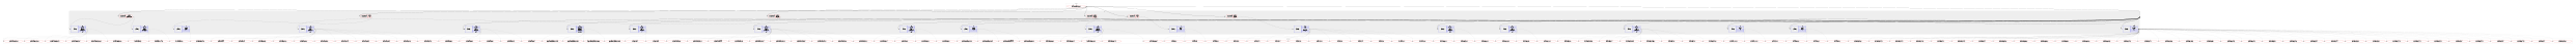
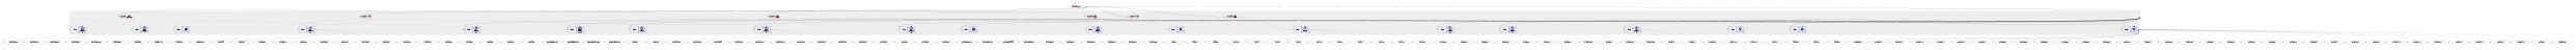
  digraph {
    compound=true
    concentrate=true
    fontname="DejaVu Serif"
    fontsize=10
    newrank=true
    rankdir=TB
    ranksep=1.5
    node [color=red fontname="DejaVu Serif" fontsize=10]
    edge [arrowhead=vee fontname="DejaVu Serif" headport=w style=dotted tailport=e weight=100]
    n1 [label="dev-lang/gnat-gpl-2018-r1" width=4]
    n2 [color=blue label=<<TABLE BORDER="0" CELLBORDER="1" CELLSPACING="0" CELLPADDING="4" WIDTH="220"><TR><TD ROWSPAN="6" CELLPADDING="30">pack_dep</TD></TR><TR><TD WIDTH="110">no</TD></TR><TR><TD>sys-libs</TD></TR><TR><TD>glibc</TD></TR><TR><TD>greaterequal</TD></TR><TR><TD>2.13</TD></TR></TABLE>> shape=none]
    n3 [label=<<TABLE BORDER="0" CELLBORDER="1" CELLSPACING="0" CELLPADDING="4"><TR><TD ROWSPAN="3" CELLPADDING="10">use_conditional</TD></TR><TR><TD>positive</TD></TR><TR><TD>elibc_glibc</TD></TR></TABLE>> shape=none]
    n4 [color=blue label=<<TABLE BORDER="0" CELLBORDER="1" CELLSPACING="0" CELLPADDING="4" WIDTH="220"><TR><TD ROWSPAN="6" CELLPADDING="30">pack_dep</TD></TR><TR><TD WIDTH="110">no</TD></TR><TR><TD>sys-devel</TD></TR><TR><TD>gettext</TD></TR><TR><TD>none</TD></TR><TR><TD></TD></TR></TABLE>> shape=none]
    n5 [label=<<TABLE BORDER="0" CELLBORDER="1" CELLSPACING="0" CELLPADDING="4"><TR><TD ROWSPAN="3" CELLPADDING="10">use_conditional</TD></TR><TR><TD>positive</TD></TR><TR><TD>nls</TD></TR></TABLE>> shape=none]
    n6 [color=blue label=<<TABLE BORDER="0" CELLBORDER="1" CELLSPACING="0" CELLPADDING="4" WIDTH="220"><TR><TD ROWSPAN="6" CELLPADDING="30">pack_dep</TD></TR><TR><TD WIDTH="110">no</TD></TR><TR><TD>sys-devel</TD></TR><TR><TD>flex</TD></TR><TR><TD>greaterequal</TD></TR><TR><TD>2.5.4</TD></TR></TABLE>> shape=none]
    n7 [color=blue label=<<TABLE BORDER="0" CELLBORDER="1" CELLSPACING="0" CELLPADDING="4" WIDTH="220"><TR><TD ROWSPAN="6" CELLPADDING="30">pack_dep</TD></TR><TR><TD WIDTH="110">no</TD></TR><TR><TD>dev-util</TD></TR><TR><TD>dejagnu</TD></TR><TR><TD>greaterequal</TD></TR><TR><TD>1.4.4</TD></TR></TABLE>> shape=none]
    n8 [color=blue label=<<TABLE BORDER="0" CELLBORDER="1" CELLSPACING="0" CELLPADDING="4" WIDTH="220"><TR><TD ROWSPAN="6" CELLPADDING="30">pack_dep</TD></TR><TR><TD WIDTH="110">no</TD></TR><TR><TD>sys-devel</TD></TR><TR><TD>autogen</TD></TR><TR><TD>greaterequal</TD></TR><TR><TD>5.5.4</TD></TR></TABLE>> shape=none]
    n9 [label=<<TABLE BORDER="0" CELLBORDER="1" CELLSPACING="0" CELLPADDING="4"><TR><TD ROWSPAN="3" CELLPADDING="10">use_conditional</TD></TR><TR><TD>positive</TD></TR><TR><TD>regression-test</TD></TR></TABLE>> shape=none]
    n10 [color=blue label=<<TABLE BORDER="0" CELLBORDER="1" CELLSPACING="0" CELLPADDING="4" WIDTH="220"><TR><TD ROWSPAN="6" CELLPADDING="30">pack_dep</TD></TR><TR><TD WIDTH="110">no</TD></TR><TR><TD>app-portage</TD></TR><TR><TD>elt-patches</TD></TR><TR><TD>greaterequal</TD></TR><TR><TD>20170815</TD></TR></TABLE>> shape=none]
    n11 [color=blue label=<<TABLE BORDER="0" CELLBORDER="1" CELLSPACING="0" CELLPADDING="4" WIDTH="220"><TR><TD ROWSPAN="6" CELLPADDING="30">pack_dep</TD></TR><TR><TD WIDTH="110">no</TD></TR><TR><TD>sys-apps</TD></TR><TR><TD>sed</TD></TR><TR><TD>greaterequal</TD></TR><TR><TD>4</TD></TR></TABLE>> shape=none]
    n12 [color=blue label=<<TABLE BORDER="0" CELLBORDER="1" CELLSPACING="0" CELLPADDING="4" WIDTH="220"><TR><TD ROWSPAN="6" CELLPADDING="30">pack_dep</TD></TR><TR><TD WIDTH="110">no</TD></TR><TR><TD>sys-devel</TD></TR><TR><TD>binutils</TD></TR><TR><TD>greaterequal</TD></TR><TR><TD>2.20</TD></TR></TABLE>> shape=none]
    n13 [color=blue label=<<TABLE BORDER="0" CELLBORDER="1" CELLSPACING="0" CELLPADDING="4" WIDTH="220"><TR><TD ROWSPAN="6" CELLPADDING="30">pack_dep</TD></TR><TR><TD WIDTH="110">no</TD></TR><TR><TD>sys-devel</TD></TR><TR><TD>bison</TD></TR><TR><TD>greaterequal</TD></TR><TR><TD>1.875</TD></TR></TABLE>> shape=none]
    n14 [color=blue label=<<TABLE BORDER="0" CELLBORDER="1" CELLSPACING="0" CELLPADDING="4" WIDTH="220"><TR><TD ROWSPAN="6" CELLPADDING="30">pack_dep</TD></TR><TR><TD WIDTH="110">no</TD></TR><TR><TD>sys-devel</TD></TR><TR><TD>gnuconfig</TD></TR><TR><TD>none</TD></TR><TR><TD></TD></TR></TABLE>> shape=none]
    n15 [color=blue label=<<TABLE BORDER="0" CELLBORDER="1" CELLSPACING="0" CELLPADDING="4" WIDTH="220"><TR><TD ROWSPAN="6" CELLPADDING="30">pack_dep</TD></TR><TR><TD WIDTH="110">no</TD></TR><TR><TD>dev-libs</TD></TR><TR><TD>isl</TD></TR><TR><TD>greaterequal</TD></TR><TR><TD>0.14</TD></TR></TABLE>> shape=none]
    n16 [label=<<TABLE BORDER="0" CELLBORDER="1" CELLSPACING="0" CELLPADDING="4"><TR><TD ROWSPAN="3" CELLPADDING="10">use_conditional</TD></TR><TR><TD>positive</TD></TR><TR><TD>graphite</TD></TR></TABLE>> shape=none]
    n17 [color=blue label=<<TABLE BORDER="0" CELLBORDER="1" CELLSPACING="0" CELLPADDING="4" WIDTH="220"><TR><TD ROWSPAN="6" CELLPADDING="30">pack_dep</TD></TR><TR><TD WIDTH="110">no</TD></TR><TR><TD>virtual</TD></TR><TR><TD>libintl</TD></TR><TR><TD>none</TD></TR><TR><TD></TD></TR></TABLE>> shape=none]
    n18 [label=<<TABLE BORDER="0" CELLBORDER="1" CELLSPACING="0" CELLPADDING="4"><TR><TD ROWSPAN="3" CELLPADDING="10">use_conditional</TD></TR><TR><TD>positive</TD></TR><TR><TD>nls</TD></TR></TABLE>> shape=none]
    n19 [color=blue label=<<TABLE BORDER="0" CELLBORDER="1" CELLSPACING="0" CELLPADDING="4" WIDTH="220"><TR><TD ROWSPAN="6" CELLPADDING="30">pack_dep</TD></TR><TR><TD WIDTH="110">no</TD></TR><TR><TD>dev-libs</TD></TR><TR><TD>boehm-gc</TD></TR><TR><TD>greaterequal</TD></TR><TR><TD>7.4.2</TD></TR></TABLE>> shape=none]
    n20 [label=<<TABLE BORDER="0" CELLBORDER="1" CELLSPACING="0" CELLPADDING="4"><TR><TD ROWSPAN="3" CELLPADDING="10">use_conditional</TD></TR><TR><TD>positive</TD></TR><TR><TD>objc-gc</TD></TR></TABLE>> shape=none]
    n21 [color=blue label=<<TABLE BORDER="0" CELLBORDER="1" CELLSPACING="0" CELLPADDING="4" WIDTH="220"><TR><TD ROWSPAN="6" CELLPADDING="30">pack_dep</TD></TR><TR><TD WIDTH="110">no</TD></TR><TR><TD>dev-libs</TD></TR><TR><TD>gmp</TD></TR><TR><TD>greaterequal</TD></TR><TR><TD>4.3.2</TD></TR></TABLE>> shape=none]
    n22 [color=blue label=<<TABLE BORDER="0" CELLBORDER="1" CELLSPACING="0" CELLPADDING="4" WIDTH="220"><TR><TD ROWSPAN="6" CELLPADDING="30">pack_dep</TD></TR><TR><TD WIDTH="110">no</TD></TR><TR><TD>dev-libs</TD></TR><TR><TD>mpc</TD></TR><TR><TD>greaterequal</TD></TR><TR><TD>0.8.1</TD></TR></TABLE>> shape=none]
    n23 [color=blue label=<<TABLE BORDER="0" CELLBORDER="1" CELLSPACING="0" CELLPADDING="4" WIDTH="220"><TR><TD ROWSPAN="6" CELLPADDING="30">pack_dep</TD></TR><TR><TD WIDTH="110">no</TD></TR><TR><TD>dev-libs</TD></TR><TR><TD>mpfr</TD></TR><TR><TD>greaterequal</TD></TR><TR><TD>2.4.2</TD></TR></TABLE>> shape=none]
    n24 [color=blue label=<<TABLE BORDER="0" CELLBORDER="1" CELLSPACING="0" CELLPADDING="4" WIDTH="220"><TR><TD ROWSPAN="6" CELLPADDING="30">pack_dep</TD></TR><TR><TD WIDTH="110">no</TD></TR><TR><TD>sys-libs</TD></TR><TR><TD>zlib</TD></TR><TR><TD>none</TD></TR><TR><TD></TD></TR></TABLE>> shape=none]
    n25 [color=blue label=<<TABLE BORDER="0" CELLBORDER="1" CELLSPACING="0" CELLPADDING="4" WIDTH="220"><TR><TD ROWSPAN="6" CELLPADDING="30">pack_dep</TD></TR><TR><TD WIDTH="110">no</TD></TR><TR><TD>virtual</TD></TR><TR><TD>libiconv</TD></TR><TR><TD>none</TD></TR><TR><TD></TD></TR></TABLE>> shape=none]
    n26 [color=blue label=<<TABLE BORDER="0" CELLBORDER="1" CELLSPACING="0" CELLPADDING="4" WIDTH="220"><TR><TD ROWSPAN="6" CELLPADDING="30">pack_dep</TD></TR><TR><TD WIDTH="110">weak</TD></TR><TR><TD>sys-devel</TD></TR><TR><TD>gcc</TD></TR><TR><TD>none</TD></TR><TR><TD></TD></TR></TABLE>> shape=none]
    n27 [label="sys-libs/glibc-2.19-r2" width=4]
    n28 [label="sys-libs/glibc-2.21-r2" width=4]
    n29 [label="sys-libs/glibc-2.22-r4" width=4]
    n30 [label="sys-libs/glibc-2.23-r4" width=4]
    n31 [label="sys-libs/glibc-2.24-r4" width=4]
    n32 [label="sys-libs/glibc-2.25-r10" width=4]
    n33 [label="sys-libs/glibc-2.26-r7" width=4]
    n34 [label="sys-libs/glibc-2.27-r6" width=4]
    n35 [label="sys-libs/glibc-2.28-r5" width=4]
    n36 [label="sys-libs/glibc-2.29" width=4]
    n37 [label="sys-libs/glibc-9999" width=4]
    n38 [label="sys-devel/gettext-0.19.8.1" width=4]
    n39 [label="dev-util/dejagnu-1.4.4-r3" width=4]
    n40 [label="dev-util/dejagnu-1.5" width=4]
    n41 [label="dev-util/dejagnu-1.6" width=4]
    n42 [label="sys-devel/autogen-5.18.10" width=4]
    n43 [label="sys-devel/autogen-5.18.12" width=4]
    n44 [label="sys-devel/autogen-5.18.16" width=4]
    n45 [label="sys-devel/autogen-5.18.16-r1" width=4]
    n46 [label="sys-devel/autogen-5.18.4" width=4]
    n47 [label="sys-devel/autogen-5.18.4-r1" width=4]
    n48 [label="app-portage/elt-patches-20170317" width=4]
    n49 [label="app-portage/elt-patches-20170422" width=4]
    n50 [label="app-portage/elt-patches-20170815" width=4]
    n51 [label="app-portage/elt-patches-20170826.1" width=4]
    n52 [label="sys-apps/sed-4.5" width=4]
    n53 [label="sys-apps/sed-4.7" width=4]
    n54 [label="sys-devel/binutils-2.25.1-r1" width=4]
    n55 [label="sys-devel/binutils-2.26.1" width=4]
    n56 [label="sys-devel/binutils-2.27-r1" width=4]
    n57 [label="sys-devel/binutils-2.28.1" width=4]
    n58 [label="sys-devel/binutils-2.29.1-r1" width=4]
    n59 [label="sys-devel/binutils-2.30-r4" width=4]
    n60 [label="sys-devel/binutils-2.31.1-r3" width=4]
    n61 [label="sys-devel/binutils-2.31.1-r4" width=4]
    n62 [label="sys-devel/binutils-2.32" width=4]
    n63 [label="sys-devel/binutils-9999" width=4]
    n64 [label="sys-devel/bison-3.1" width=4]
    n65 [label="sys-devel/bison-3.2.4" width=4]
    n66 [label="sys-devel/bison-3.3.1" width=4]
    n67 [label="sys-devel/bison-3.3.2" width=4]
    n68 [label="sys-devel/flex-2.6.1" width=4]
    n69 [label="sys-devel/flex-2.6.3" width=4]
    n70 [label="sys-devel/flex-2.6.3-r1" width=4]
    n71 [label="sys-devel/flex-2.6.4" width=4]
    n72 [label="sys-devel/flex-2.6.4-r1" width=4]
    n73 [label="sys-devel/gnuconfig-20161104" width=4]
    n74 [label="sys-devel/gnuconfig-20170101" width=4]
    n75 [label="sys-devel/gnuconfig-20180101" width=4]
    n76 [label="sys-devel/gnuconfig-99999999" width=4]
    n77 [label="dev-libs/isl-0.12.2" width=4]
    n78 [label="dev-libs/isl-0.13" width=4]
    n79 [label="dev-libs/isl-0.14" width=4]
    n80 [label="dev-libs/isl-0.14.1" width=4]
    n81 [label="dev-libs/isl-0.15" width=4]
    n82 [label="dev-libs/isl-0.16.1" width=4]
    n83 [label="dev-libs/isl-0.11.1" width=4]
    n84 [label="dev-libs/isl-0.18" width=4]
    n85 [label="dev-libs/isl-1.19" width=4]
    n86 [label="dev-libs/isl-0.20" width=4]
    n87 [label="virtual/libintl-0" width=4]
    n88 [label="virtual/test-0-r1" width=4]
    n89 [label="virtual/libintl-0-r2" width=4]
+   n90 [label="dev-libs/boehm-gc-7.2e" width=4]
    n91 [label="dev-libs/boehm-gc-7.4.2" width=4]
    n92 [label="dev-libs/boehm-gc-7.6.10" width=4]
    n93 [label="dev-libs/boehm-gc-7.6.4" width=4]
    n94 [label="dev-libs/boehm-gc-8.0.2" width=4]
    n95 [label="dev-libs/boehm-gc-8.0.4" width=4]
    n96 [label="dev-libs/gmp-4.3.2-r1" width=4]
    n97 [label="dev-libs/gmp-6.1.2" width=4]
    n98 [label="dev-libs/gmp-6.1.2-r1" width=4]
    n99 [label="dev-libs/mpc-1.0.3" width=4]
    n100 [label="dev-libs/mpc-1.0.3-r2" width=4]
    n101 [label="dev-libs/mpc-1.1.0-r1" width=4]
    n102 [label="dev-libs/mpfr-2.4.2_p3-r1" width=4]
    n103 [label="dev-libs/mpfr-3.1.3_p4" width=4]
    n104 [label="dev-libs/mpfr-3.1.4" width=4]
    n105 [label="dev-libs/mpfr-3.1.5_p2" width=4]
    n106 [label="dev-libs/mpfr-3.1.6" width=4]
    n107 [label="dev-libs/mpfr-4.0.0-r1" width=4]
    n108 [label="dev-libs/mpfr-4.0.1" width=4]
    n109 [label="dev-libs/mpfr-4.0.2" width=4]
    n110 [label="sys-libs/zlib-1.2.11" width=4]
    n111 [label="sys-libs/zlib-1.2.11-r1" width=4]
    n112 [label="sys-libs/zlib-1.2.11-r2" width=4]
    n113 [label="virtual/libiconv-0" width=4]
    n114 [label="virtual/bison-0-r1" width=4]
    n115 [label="virtual/libiconv-0-r2" width=4]
    n116 [label="sys-devel/gcc-3.3.6-r1" width=4]
    n117 [label="sys-devel/gcc-3.3.6-r2" width=4]
    n118 [label="sys-devel/gcc-3.4.6-r2" width=4]
    n119 [label="sys-devel/gcc-4.0.4" width=4]
    n120 [label="sys-devel/gcc-4.0.4-r1" width=4]
    n121 [label="sys-devel/gcc-4.1.2" width=4]
    n122 [label="sys-devel/gcc-4.1.2-r1" width=4]
    n123 [label="sys-devel/gcc-4.2.4-r1" width=4]
    n124 [label="sys-devel/gcc-4.2.4-r2" width=4]
    n125 [label="sys-devel/gcc-4.3.6-r1" width=4]
    n126 [label="sys-devel/gcc-4.3.6-r2" width=4]
    n127 [label="sys-devel/gcc-4.4.7" width=4]
    n128 [label="sys-devel/gcc-4.4.7-r1" width=4]
    n129 [label="sys-devel/gcc-4.5.4" width=4]
    n130 [label="sys-devel/gcc-4.5.4-r1" width=4]
    n131 [label="sys-devel/gcc-4.6.4" width=4]
    n132 [label="sys-devel/gcc-4.6.4-r1" width=4]
    n133 [label="sys-devel/gcc-4.7.4-r1" width=4]
    n134 [label="sys-devel/gcc-4.7.4-r2" width=4]
    n135 [label="sys-devel/gcc-4.8.5-r1" width=4]
    n136 [label="sys-devel/gcc-4.8.5-r2" width=4]
    n137 [label="sys-devel/gcc-4.9.4" width=4]
    n138 [label="sys-devel/gcc-5.4.0-r4" width=4]
    n139 [label="sys-devel/gcc-5.4.0-r6" width=4]
    n140 [label="sys-devel/gcc-5.5.0" width=4]
    n141 [label="sys-devel/gcc-6.4.0-r1" width=4]
    n142 [label="sys-devel/gcc-6.4.0-r5" width=4]
    n143 [label="sys-devel/gcc-6.5.0" width=4]
    n144 [label="sys-devel/gcc-7.3.0-r3" width=4]
    n145 [label="sys-devel/gcc-7.3.0-r6" width=4]
    n146 [label="sys-devel/gcc-7.4.0" width=4]
    n147 [label="sys-devel/gcc-7.4.0-r1" width=4]
    n148 [label="sys-devel/gcc-8.2.0-r5" width=4]
    n149 [label="sys-devel/gcc-8.2.0-r6" width=4]
    n150 [label="sys-devel/gcc-8.3.0" width=4]
    subgraph cluster_1 {
      color=gray
      label=<<i>ebuild</i>>
      rank=same
      n1
    }
    subgraph cluster_2 {
      color=gray
      label=<<i>dependencies</i>>
      subgraph cluster_3 {
        color=gray
        fillcolor="#eeeeee"
        label=<<i>compile</i>>
        style=filled
        subgraph sub_4 {
          color=gray
          fillcolor="#eeeeee"
          label=<<i>compile</i>>
          style=filled
          n3
          subgraph sub_5 {
            color=gray
            fillcolor="#eeeeee"
            label=<<i>compile</i>>
            style=filled
            n2
          }
        }
        subgraph sub_6 {
          color=gray
          fillcolor="#eeeeee"
          label=<<i>compile</i>>
          style=filled
          n5
          subgraph sub_7 {
            color=gray
            fillcolor="#eeeeee"
            label=<<i>compile</i>>
            style=filled
            n4
          }
        }
        subgraph sub_8 {
          color=gray
          fillcolor="#eeeeee"
          label=<<i>compile</i>>
          style=filled
          n6
        }
        subgraph sub_9 {
          color=gray
          fillcolor="#eeeeee"
          label=<<i>compile</i>>
          style=filled
          n9
          subgraph sub_10 {
            color=gray
            fillcolor="#eeeeee"
            label=<<i>compile</i>>
            style=filled
            n7
          }
          subgraph sub_11 {
            color=gray
            fillcolor="#eeeeee"
            label=<<i>compile</i>>
            style=filled
            n8
          }
        }
        subgraph sub_12 {
          color=gray
          fillcolor="#eeeeee"
          label=<<i>compile</i>>
          style=filled
          n10
        }
        subgraph sub_13 {
          color=gray
          fillcolor="#eeeeee"
          label=<<i>compile</i>>
          style=filled
          n11
        }
        subgraph sub_14 {
          color=gray
          fillcolor="#eeeeee"
          label=<<i>compile</i>>
          style=filled
          n12
        }
        subgraph sub_15 {
          color=gray
          fillcolor="#eeeeee"
          label=<<i>compile</i>>
          style=filled
          n13
        }
        subgraph sub_16 {
          color=gray
          fillcolor="#eeeeee"
          label=<<i>compile</i>>
          style=filled
          n14
        }
      }
      subgraph cluster_17 {
        color=gray
        fillcolor="#eeeeee"
        label=<<i>compile and run</i>>
        style=filled
        subgraph sub_18 {
          color=gray
          fillcolor="#eeeeee"
          label=<<i>compile and run</i>>
          style=filled
          n16
          subgraph sub_19 {
            color=gray
            fillcolor="#eeeeee"
            label=<<i>compile and run</i>>
            style=filled
            n15
          }
        }
        subgraph sub_20 {
          color=gray
          fillcolor="#eeeeee"
          label=<<i>compile and run</i>>
          style=filled
          n18
          subgraph sub_21 {
            color=gray
            fillcolor="#eeeeee"
            label=<<i>compile and run</i>>
            style=filled
            n17
          }
        }
        subgraph sub_22 {
          color=gray
          fillcolor="#eeeeee"
          label=<<i>compile and run</i>>
          style=filled
          n20
          subgraph sub_23 {
            color=gray
            fillcolor="#eeeeee"
            label=<<i>compile and run</i>>
            style=filled
            n19
          }
        }
        subgraph sub_24 {
          color=gray
          fillcolor="#eeeeee"
          label=<<i>compile and run</i>>
          style=filled
          n21
        }
        subgraph sub_25 {
          color=gray
          fillcolor="#eeeeee"
          label=<<i>compile and run</i>>
          style=filled
          n22
        }
        subgraph sub_26 {
          color=gray
          fillcolor="#eeeeee"
          label=<<i>compile and run</i>>
          style=filled
          n23
        }
        subgraph sub_27 {
          color=gray
          fillcolor="#eeeeee"
          label=<<i>compile and run</i>>
          style=filled
          n24
        }
        subgraph sub_28 {
          color=gray
          fillcolor="#eeeeee"
          label=<<i>compile and run</i>>
          style=filled
          n25
        }
        subgraph sub_29 {
          color=gray
          fillcolor="#eeeeee"
          label=<<i>compile and run</i>>
          style=filled
          n26
        }
      }
      subgraph cluster_30 {
        color=gray
        fillcolor="#eeeeee"
        label=<<i>run</i>>
        style=filled
      }
    }
    subgraph cluster_31 {
      color=gray
      label=<<i>candidates</i>>
      rank=same
      subgraph sub_32 {
        color=black
        label=<<i>candidates</i>>
        nodesep=1
        rank=same
        n27
        n28
        n29
        n30
        n31
        n32
        n33
        n34
        n35
        n36
        n37
      }
      subgraph sub_33 {
        color=black
        label=<<i>candidates</i>>
        nodesep=1
        rank=same
        n38
      }
      subgraph sub_34 {
        color=black
        label=<<i>candidates</i>>
        nodesep=1
        rank=same
        n39
        n40
        n41
      }
      subgraph sub_35 {
        color=black
        label=<<i>candidates</i>>
        nodesep=1
        rank=same
        n42
        n43
        n44
        n45
        n46
        n47
      }
      subgraph sub_36 {
        color=black
        label=<<i>candidates</i>>
        nodesep=1
        rank=same
        n48
        n49
        n50
        n51
      }
      subgraph sub_37 {
        color=black
        label=<<i>candidates</i>>
        nodesep=1
        rank=same
        n52
        n53
      }
      subgraph sub_38 {
        color=black
        label=<<i>candidates</i>>
        nodesep=1
        rank=same
        n54
        n55
        n56
        n57
        n58
        n59
        n60
        n61
        n62
        n63
      }
      subgraph sub_39 {
        color=black
        label=<<i>candidates</i>>
        nodesep=1
        rank=same
        n64
        n65
        n66
        n67
      }
      subgraph sub_40 {
        color=black
        label=<<i>candidates</i>>
        nodesep=1
        rank=same
        n68
        n69
        n70
        n71
        n72
      }
      subgraph sub_41 {
        color=black
        label=<<i>candidates</i>>
        nodesep=1
        rank=same
        n73
        n74
        n75
        n76
      }
      subgraph sub_42 {
        color=black
        label=<<i>candidates</i>>
        nodesep=1
        rank=same
        n77
        n78
        n79
        n80
        n81
        n82
        n83
        n84
        n85
        n86
      }
      subgraph sub_43 {
        color=black
        label=<<i>candidates</i>>
        nodesep=1
        rank=same
        n87
        n88
        n89
      }
      subgraph sub_44 {
        color=black
        label=<<i>candidates</i>>
        nodesep=1
        rank=same
+       n90
        n91
        n92
        n93
        n94
        n95
      }
      subgraph sub_45 {
        color=black
        label=<<i>candidates</i>>
        nodesep=1
        rank=same
        n96
        n97
        n98
      }
      subgraph sub_46 {
        color=black
        label=<<i>candidates</i>>
        nodesep=1
        rank=same
        n99
        n100
        n101
      }
      subgraph sub_47 {
        color=black
        label=<<i>candidates</i>>
        nodesep=1
        rank=same
        n102
        n103
        n104
        n105
        n106
        n107
        n108
        n109
      }
      subgraph sub_48 {
        color=black
        label=<<i>candidates</i>>
        nodesep=1
        rank=same
        n110
        n111
        n112
      }
      subgraph sub_49 {
        color=black
        label=<<i>candidates</i>>
        nodesep=1
        rank=same
        n113
        n114
        n115
      }
      subgraph sub_50 {
        color=black
        label=<<i>candidates</i>>
        nodesep=1
        rank=same
        n116
        n117
        n118
        n119
        n120
        n121
        n122
        n123
        n124
        n125
        n126
        n127
        n128
        n129
        n130
        n131
        n132
        n133
        n134
        n135
        n136
        n137
        n138
        n139
        n140
        n141
        n142
        n143
        n144
        n145
        n146
        n147
        n148
        n149
        n150
      }
    }
    n1 -> n3 [style=solid weight=20]
    n1 -> n5 [style=solid weight=20]
    n1 -> n6 [style=solid weight=20]
    n1 -> n9 [style=solid weight=20]
    n1 -> n10 [style=solid weight=20]
    n1 -> n11 [style=solid weight=20]
    n1 -> n12 [style=solid weight=20]
    n1 -> n13 [style=solid weight=20]
    n1 -> n14 [style=solid weight=20]
    n1 -> n16 [arrowhead=odotvee style=solid weight=20]
    n1 -> n18 [arrowhead=odotvee style=solid weight=20]
    n1 -> n20 [arrowhead=odotvee style=solid weight=20]
    n1 -> n21 [arrowhead=odotvee style=solid weight=20]
    n1 -> n22 [arrowhead=odotvee style=solid weight=20]
    n1 -> n23 [arrowhead=odotvee style=solid weight=20]
    n1 -> n24 [arrowhead=odotvee style=solid weight=20]
    n1 -> n25 [arrowhead=odotvee style=solid weight=20]
    n1 -> n26 [arrowhead=odotvee style=solid weight=20]
    n2 -> n27
    n2 -> n28
    n2 -> n29
    n2 -> n30
    n2 -> n31
    n2 -> n32
    n2 -> n33
    n2 -> n34
    n2 -> n35
    n2 -> n36
    n2 -> n37
    n3 -> n2 [style=dashed weight=20]
    n4 -> n38
    n5 -> n4 [style=dashed weight=20]
    n6 -> n68
    n6 -> n69
    n6 -> n70
    n6 -> n71
    n6 -> n72
    n7 -> n39
    n7 -> n40
    n7 -> n41
    n8 -> n42
    n8 -> n43
    n8 -> n44
    n8 -> n45
    n8 -> n46
    n8 -> n47
    n9 -> n7 [style=dashed weight=20]
    n9 -> n8 [style=dashed weight=20]
    n10 -> n48
    n10 -> n49
    n10 -> n50
    n10 -> n51
    n11 -> n52
    n11 -> n53
    n12 -> n54
    n12 -> n55
    n12 -> n56
    n12 -> n57
    n12 -> n58
    n12 -> n59
    n12 -> n60
    n12 -> n61
    n12 -> n62
    n12 -> n63
    n13 -> n64
    n13 -> n65
    n13 -> n66
    n13 -> n67
    n14 -> n73
    n14 -> n74
    n14 -> n75
    n14 -> n76
    n15 -> n77
    n15 -> n78
    n15 -> n79
    n15 -> n80
    n15 -> n81
    n15 -> n82
    n15 -> n83
    n15 -> n84
    n15 -> n85
    n15 -> n86
    n16 -> n15 [style=dashed weight=20]
    n17 -> n87
    n17 -> n88
    n17 -> n89
    n18 -> n17 [style=dashed weight=20]
+   n19 -> n90
    n19 -> n91
    n19 -> n92
    n19 -> n93
    n19 -> n94
    n19 -> n95
    n20 -> n19 [style=dashed weight=20]
    n21 -> n96
    n21 -> n97
    n21 -> n98
    n22 -> n99
    n22 -> n100
    n22 -> n101
    n23 -> n102
    n23 -> n103
    n23 -> n104
    n23 -> n105
    n23 -> n106
    n23 -> n107
    n23 -> n108
    n23 -> n109
    n24 -> n110
    n24 -> n111
    n24 -> n112
    n25 -> n113
    n25 -> n114
    n25 -> n115
    n26 -> n116
    n26 -> n117
    n26 -> n118
    n26 -> n119
    n26 -> n120
    n26 -> n121
    n26 -> n122
    n26 -> n123
    n26 -> n124
    n26 -> n125
    n26 -> n126
    n26 -> n127
    n26 -> n128
    n26 -> n129
    n26 -> n130
    n26 -> n131
    n26 -> n132
    n26 -> n133
    n26 -> n134
    n26 -> n135
    n26 -> n136
    n26 -> n137
    n26 -> n138
    n26 -> n139
    n26 -> n140
    n26 -> n141
    n26 -> n142
    n26 -> n143
    n26 -> n144
    n26 -> n145
    n26 -> n146
    n26 -> n147
    n26 -> n148
    n26 -> n149
    n26 -> n150
  }
